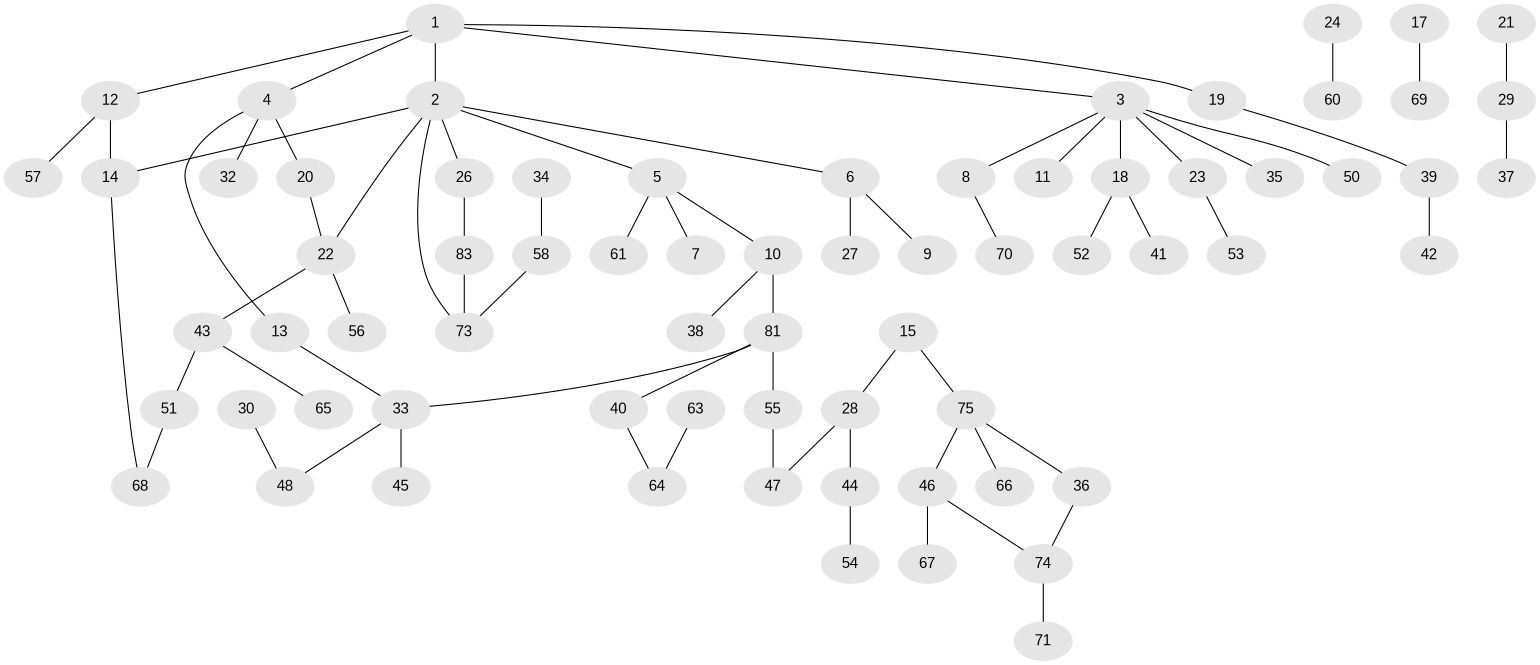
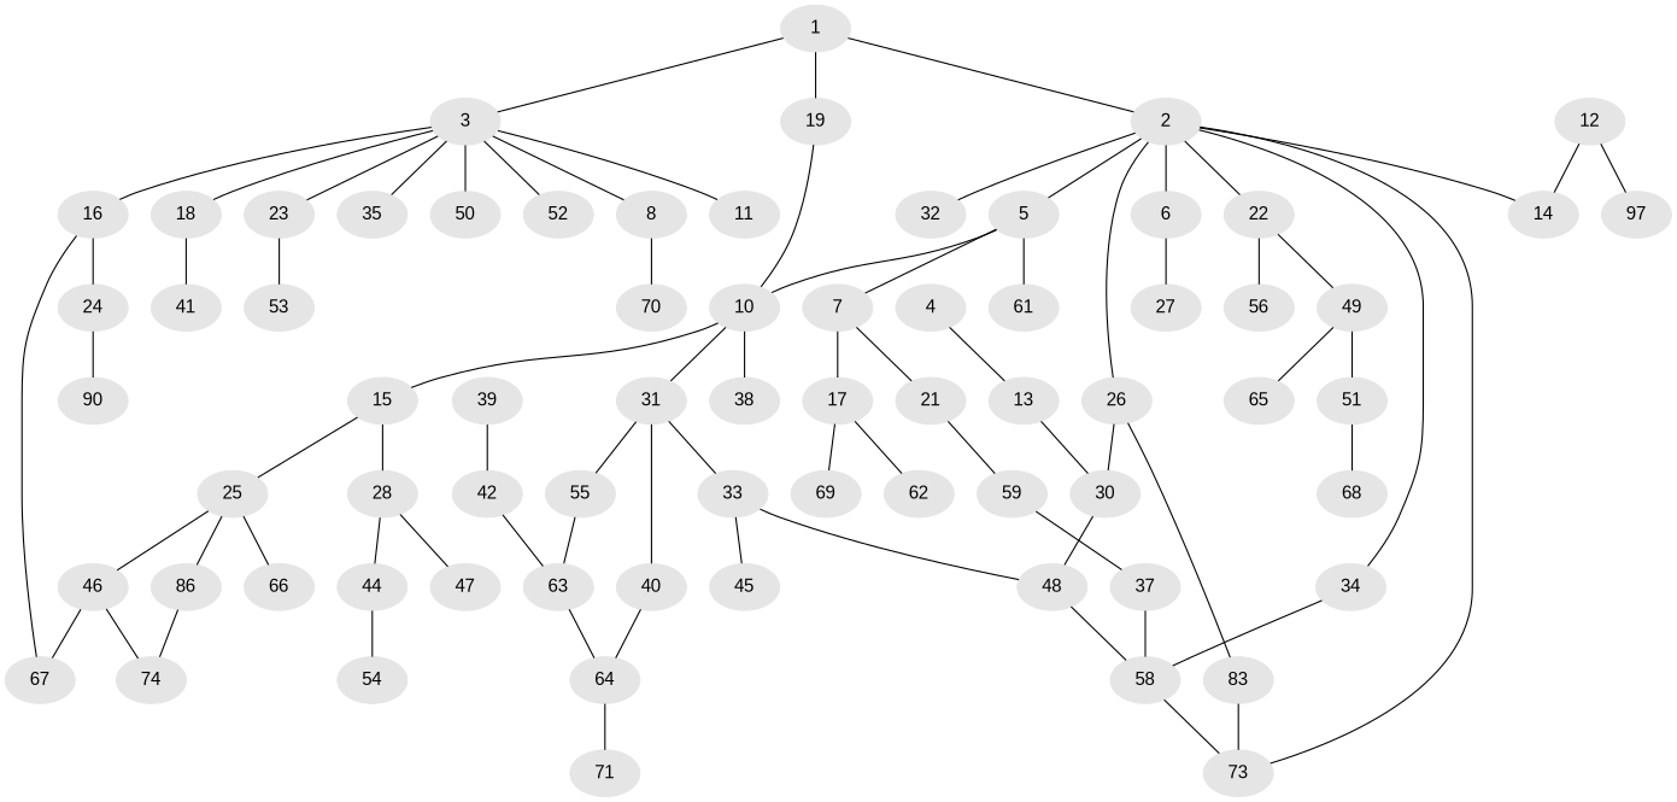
  graph {
    fontname="Liberation Sans"
    node [color=gray90 fontname="Liberation Sans" style=filled]
    edge [fontname="Liberation Sans"]
    1
    2
    3
    4
    12
    19
    5
    6
    14
    22
    26
    32
    34
    73
    8
    11
+   16
    18
    23
    35
    50
    52
    13
-   20
-   57
+   57 [label=97]
    39
    7
    10
    61
-   9
    27
    68
-   49 [label=43]
+   49
    56
    30
    n36 [label=83]
    58
    70
    24
    67
    41
    53
    33
    17
    21
    15
-   31 [label=81]
+   31
    38
+   62
    69
-   29
-   25 [label=75]
+   29 [label=59]
+   25
    28
    40
    55
    48
    45
-   36
+   36 [label=86]
    46
    66
    44
    47
-   60
+   60 [label=90]
    42
    37
    51
    65
    74
    54
    64
    63
    71
    1 -- 2
    1 -- 3
-   1 -- 4
-   1 -- 12
    1 -- 19
    2 -- 5
    2 -- 6
    2 -- 14
    2 -- 22
    2 -- 26
-   4 -- 32
+   2 -- 32
+   2 -- 34
    2 -- 73
    3 -- 8
    3 -- 11
+   3 -- 16
    3 -- 18
    3 -- 23
    3 -- 35
    3 -- 50
-   18 -- 52
+   3 -- 52
    4 -- 13
-   4 -- 20
    12 -- 14
    12 -- 57
-   19 -- 39
+   19 -- 10
    5 -- 7
    5 -- 10
    5 -- 61
-   6 -- 9
    6 -- 27
-   14 -- 68
    22 -- 49
    22 -- 56
+   26 -- 30
    26 -- n36
    34 -- 58
    8 -- 70
+   16 -- 24
+   16 -- 67
    18 -- 41
    23 -- 53
-   13 -- 33
-   20 -- 22
+   13 -- 30
    39 -- 42
+   7 -- 17
+   7 -- 21
+   10 -- 15
    10 -- 31
    10 -- 38
    49 -- 51
    49 -- 65
    30 -- 48
    n36 -- 73
    58 -- 73
    24 -- 60
    33 -- 48
    33 -- 45
+   17 -- 62
    17 -- 69
    21 -- 29
    15 -- 25
    15 -- 28
    31 -- 33
    31 -- 40
    31 -- 55
    29 -- 37
    25 -- 36
    25 -- 46
    25 -- 66
    28 -- 44
    28 -- 47
    40 -- 64
-   55 -- 47
+   55 -- 63
+   48 -- 58
    36 -- 74
    46 -- 67
    46 -- 74
    44 -- 54
+   42 -- 63
+   37 -- 58
    51 -- 68
-   74 -- 71
+   64 -- 71
    63 -- 64
  }
